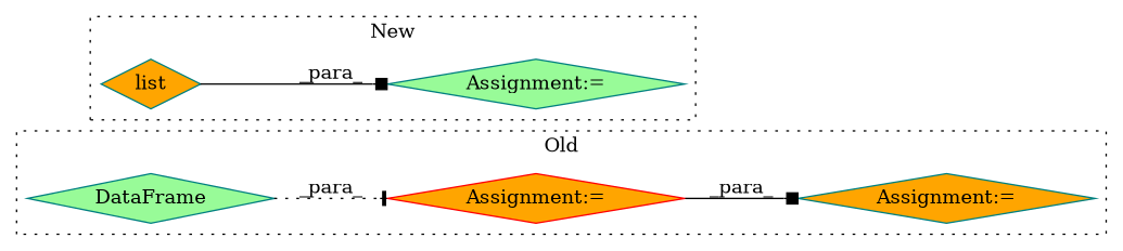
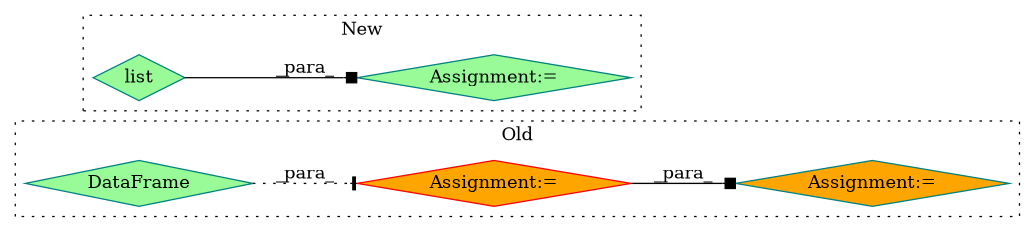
  digraph {
    rankdir=LR
    node [a=7 l=1 shape=diamond style=filled fillcolor=orange color=teal]
    edge [style=solid arrowhead=box]
    n1 [a=32 l="10,1" label=DataFrame s="25841,25870" fillcolor=palegreen]
    n2 [label="Assignment:=" s=25887]
    n3 [label="Assignment:=" s=25833 color=red]
-   n4 [a=32 l="5,1" label=list s="25361,25377"]
+   n4 [a=32 l="5,1" label=list s="25361,25377" fillcolor=palegreen]
    n5 [label="Assignment:=" s=25308 fillcolor=palegreen]
    subgraph cluster_1 {
      label=Old
      style=dotted
      n1
      n2
      n3
    }
    subgraph cluster_2 {
      label=New
      style=dotted
      n4
      n5
    }
    n1 -> n3 [label=_para_ style=dotted arrowhead=tee]
    n3 -> n2 [label=_para_]
    n4 -> n5 [label=_para_]
  }
